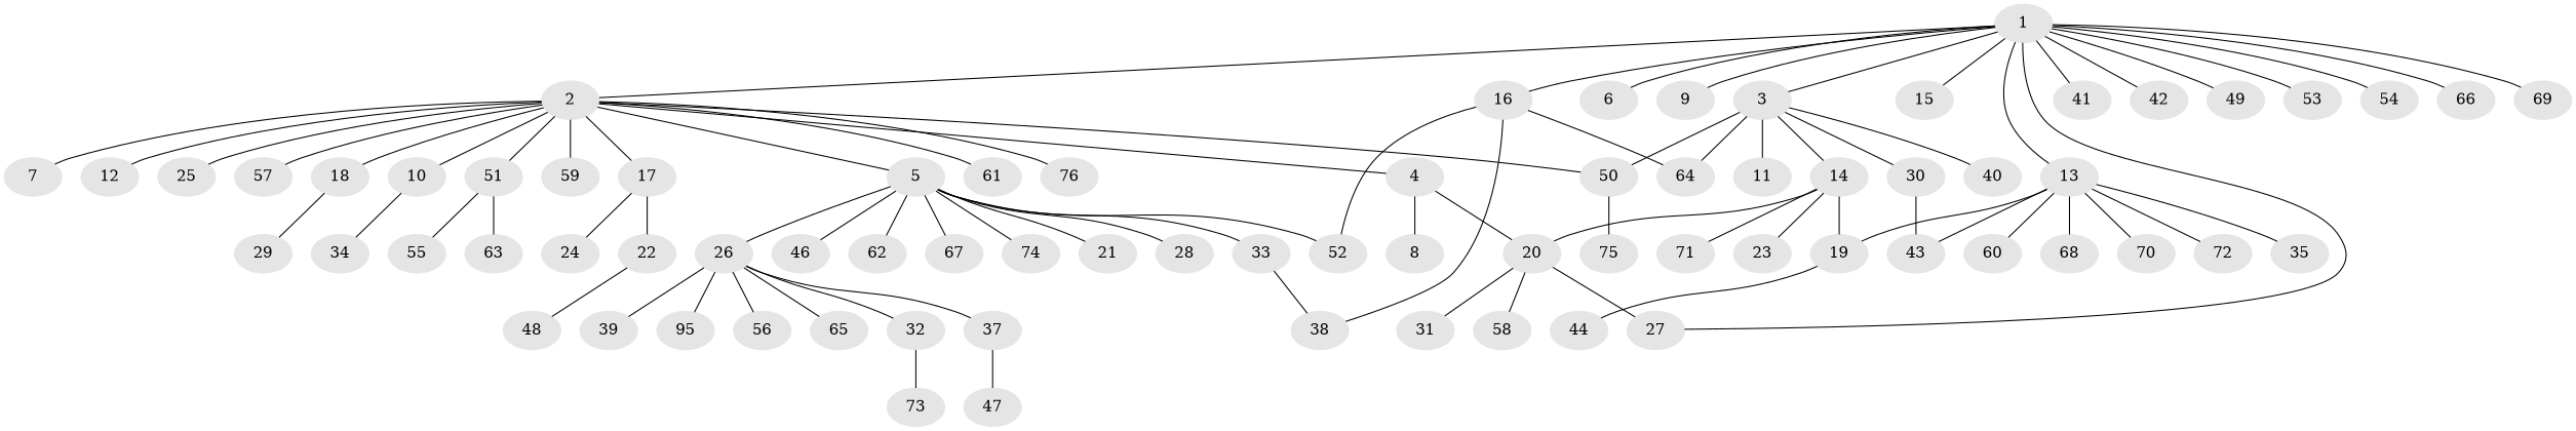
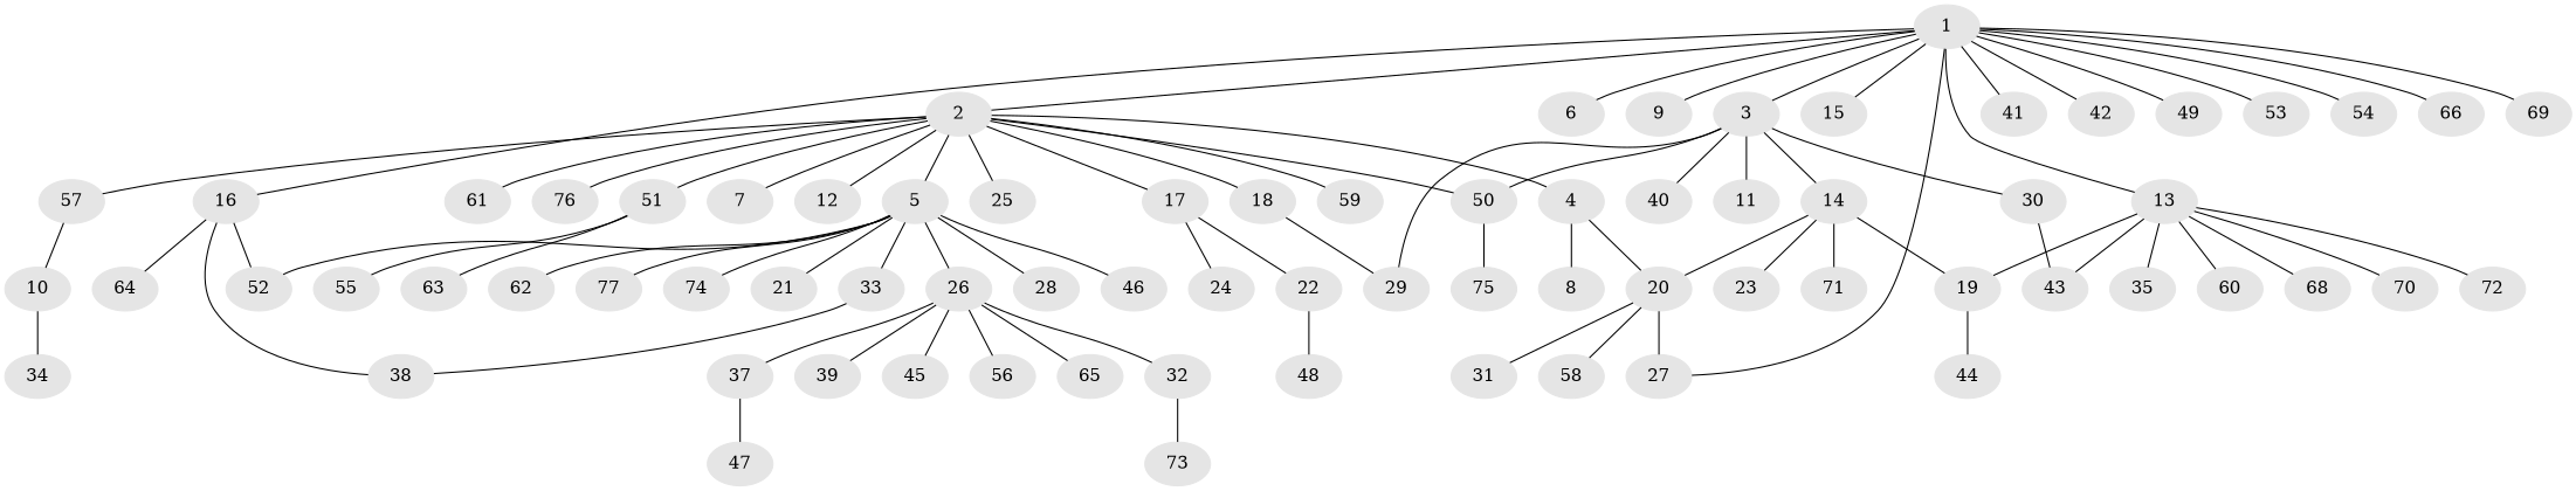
  graph {
    node [color=gray90 style=filled]
    edge [weight=1.0]
    1
    2
    3
    6
    9
    13
    15
    16
    27
    41
    42
    49
    53
    54
    66
    69
    4
    5
    7
    10
    12
    17
    18
    25
    50
    51
    57
    59
    61
    76
    11
    14
    29
    30
    40
    19
    35
    43
    60
    68
    70
    72
    52
    38
    64
    8
    20
    21
    26
    28
    33
    46
    62
-   67
+   67 [label=77]
    74
    34
    22
    24
    75
    55
    63
    23
    71
    31
    58
    32
    37
    39
-   45 [label=95]
+   45
    56
    65
    44
    48
    73
    47
    1 -- 2
    1 -- 3
    1 -- 6
    1 -- 9
    1 -- 13
    1 -- 15
    1 -- 16
    1 -- 27
    1 -- 41
    1 -- 42
    1 -- 49
    1 -- 53
    1 -- 54
    1 -- 66
    1 -- 69
    2 -- 4
    2 -- 5
    2 -- 7
-   2 -- 10
+   57 -- 10
    2 -- 12
    2 -- 17
    2 -- 18
    2 -- 25
    2 -- 50
    2 -- 51
    2 -- 57
    2 -- 59
    2 -- 61
    2 -- 76
    3 -- 50
    3 -- 11 [weight=8.0]
    3 -- 14
-   3 -- 64
+   3 -- 29
    3 -- 30
    3 -- 40
    13 -- 19
    13 -- 35
    13 -- 43
    13 -- 60
    13 -- 68
    13 -- 70
    13 -- 72
    16 -- 52
    16 -- 38
    16 -- 64
    4 -- 8 [weight=4.0]
    4 -- 20
    5 -- 52
    5 -- 21
    5 -- 26
    5 -- 28
    5 -- 33
    5 -- 46
    5 -- 62
    5 -- 67
    5 -- 74
    10 -- 34
    17 -- 22
    17 -- 24
    18 -- 29 [weight=2.0]
    50 -- 75
    51 -- 55
    51 -- 63
    14 -- 19
    14 -- 20
    14 -- 23
    14 -- 71
    30 -- 43
    19 -- 44
    20 -- 27 [weight=4.0]
    20 -- 31
    20 -- 58
    26 -- 32
    26 -- 37
    26 -- 39
    26 -- 45
    26 -- 56
    26 -- 65
    33 -- 38
    22 -- 48 [weight=2.0]
    32 -- 73
    37 -- 47 [weight=2.0]
  }
